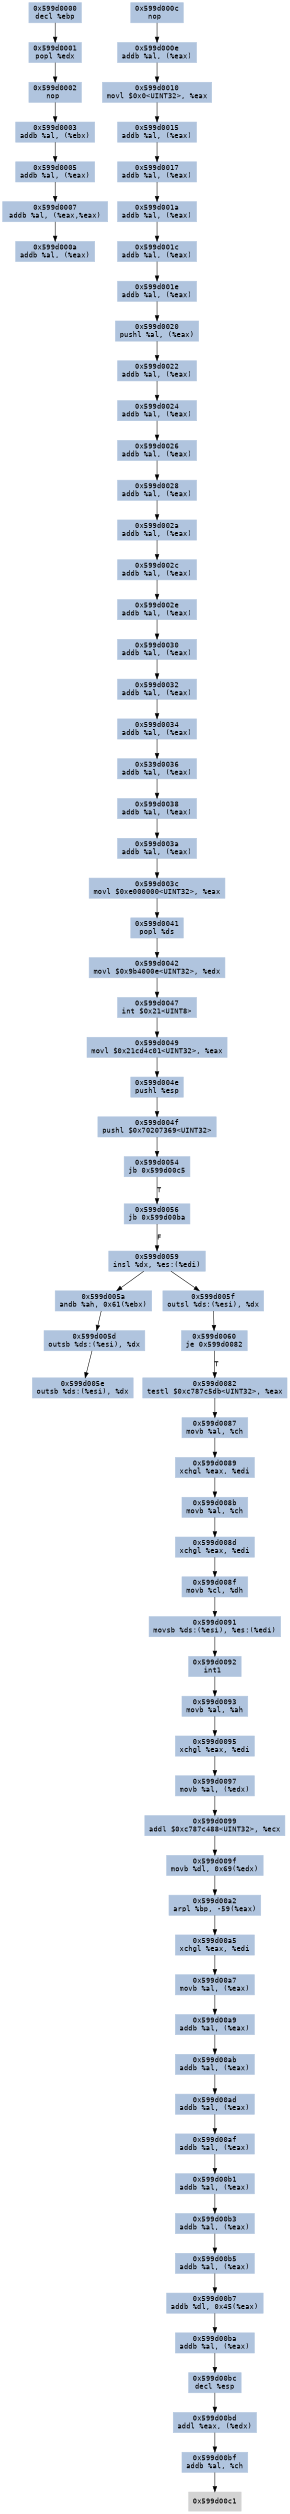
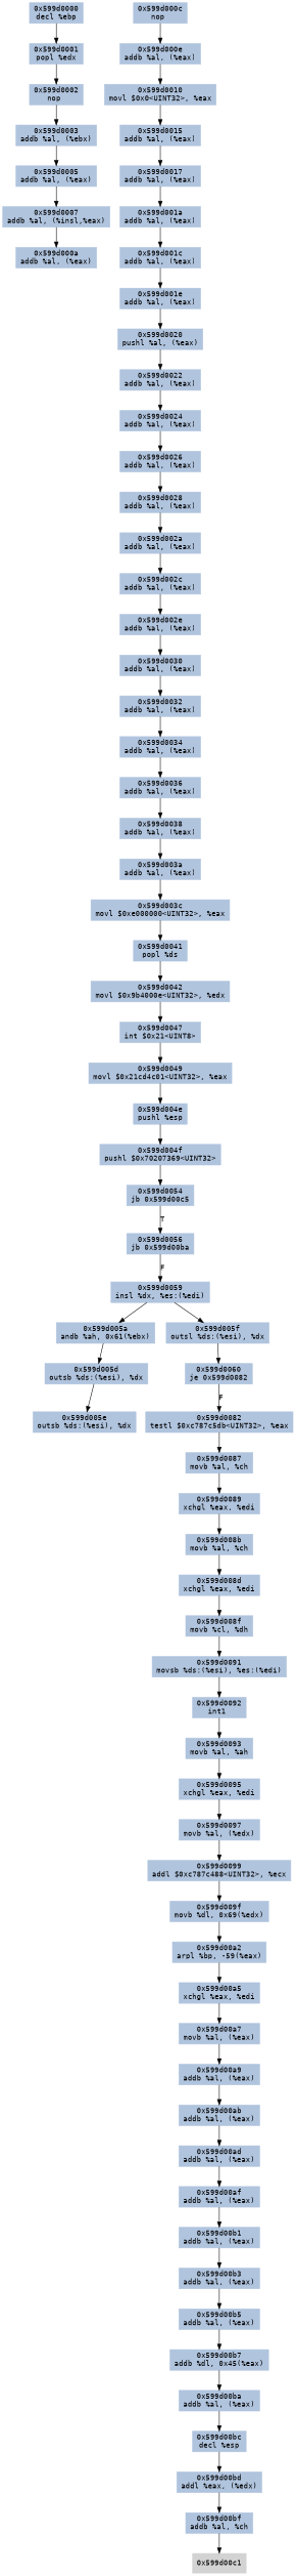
  digraph {
    fontname="DejaVu Sans Mono"
    node [color=lightsteelblue fillcolor=lightsteelblue fontname="DejaVu Sans Mono" shape=rectangle style=filled]
    edge [color="#000000" fontname="DejaVu Sans Mono"]
    n1 [label="0x599d0000\ndecl %ebp"]
    n2 [label="0x599d0001\npopl %edx"]
    n3 [label="0x599d0002\nnop "]
    n4 [label="0x599d0003\naddb %al, (%ebx)"]
    n5 [label="0x599d0005\naddb %al, (%eax)"]
-   n6 [label="0x599d0007\naddb %al, (%eax,%eax)"]
+   n6 [label="0x599d0007\naddb %al, (%insl,%eax)"]
    n7 [label="0x599d000a\naddb %al, (%eax)"]
    n8 [label="0x599d000c\nnop "]
    n9 [label="0x599d000e\naddb %al, (%eax)"]
    n10 [label="0x599d0010\nmovl $0x0<UINT32>, %eax"]
    n11 [label="0x599d0015\naddb %al, (%eax)"]
    n12 [label="0x599d0017\naddb %al, (%eax)"]
    n13 [label="0x599d001a\naddb %al, (%eax)"]
    n14 [label="0x599d001c\naddb %al, (%eax)"]
    n15 [label="0x599d001e\naddb %al, (%eax)"]
    n16 [label="0x599d0020\npushl %al, (%eax)"]
    n17 [label="0x599d0022\naddb %al, (%eax)"]
    n18 [label="0x599d0024\naddb %al, (%eax)"]
    n19 [label="0x599d0026\naddb %al, (%eax)"]
    n20 [label="0x599d0028\naddb %al, (%eax)"]
    n21 [label="0x599d002a\naddb %al, (%eax)"]
    n22 [label="0x599d002c\naddb %al, (%eax)"]
    n23 [label="0x599d002e\naddb %al, (%eax)"]
    n24 [label="0x599d0030\naddb %al, (%eax)"]
    n25 [label="0x599d0032\naddb %al, (%eax)"]
    n26 [label="0x599d0034\naddb %al, (%eax)"]
-   n27 [label="0x539d0036\naddb %al, (%eax)"]
+   n27 [label="0x599d0036\naddb %al, (%eax)"]
    n28 [label="0x599d0038\naddb %al, (%eax)"]
    n29 [label="0x599d003a\naddb %al, (%eax)"]
    n30 [label="0x599d003c\nmovl $0xe000000<UINT32>, %eax"]
    n31 [label="0x599d0041\npopl %ds"]
    n32 [label="0x599d0042\nmovl $0x9b4000e<UINT32>, %edx"]
    n33 [label="0x599d0047\nint $0x21<UINT8>"]
    n34 [label="0x599d0049\nmovl $0x21cd4c01<UINT32>, %eax"]
    n35 [label="0x599d004e\npushl %esp"]
    n36 [label="0x599d004f\npushl $0x70207369<UINT32>"]
    n37 [label="0x599d0054\njb 0x599d00c5"]
    n38 [label="0x599d0056\njb 0x599d00ba"]
    n39 [label="0x599d0059\ninsl %dx, %es:(%edi)"]
    n40 [label="0x599d005a\nandb %ah, 0x61(%ebx)"]
    n41 [label="0x599d005f\noutsl %ds:(%esi), %dx"]
    n42 [label="0x599d005d\noutsb %ds:(%esi), %dx"]
    n43 [label="0x599d005e\noutsb %ds:(%esi), %dx"]
    n44 [label="0x599d0060\nje 0x599d0082"]
    n45 [label="0x599d0082\ntestl $0xc787c5db<UINT32>, %eax"]
    n46 [label="0x599d0087\nmovb %al, %ch"]
    n47 [label="0x599d0089\nxchgl %eax, %edi"]
    n48 [label="0x599d008b\nmovb %al, %ch"]
    n49 [label="0x599d008d\nxchgl %eax, %edi"]
    n50 [label="0x599d008f\nmovb %cl, %dh"]
    n51 [label="0x599d0091\nmovsb %ds:(%esi), %es:(%edi)"]
    n52 [label="0x599d0092\nint1 "]
    n53 [label="0x599d0093\nmovb %al, %ah"]
    n54 [label="0x599d0095\nxchgl %eax, %edi"]
    n55 [label="0x599d0097\nmovb %al, (%edx)"]
    n56 [label="0x599d0099\naddl $0xc787c488<UINT32>, %ecx"]
    n57 [label="0x599d009f\nmovb %dl, 0x69(%edx)"]
    n58 [label="0x599d00a2\narpl %bp, -59(%eax)"]
    n59 [label="0x599d00a5\nxchgl %eax, %edi"]
    n60 [label="0x599d00a7\nmovb %al, (%eax)"]
    n61 [label="0x599d00a9\naddb %al, (%eax)"]
    n62 [label="0x599d00ab\naddb %al, (%eax)"]
    n63 [label="0x599d00ad\naddb %al, (%eax)"]
    n64 [label="0x599d00af\naddb %al, (%eax)"]
    n65 [label="0x599d00b1\naddb %al, (%eax)"]
    n66 [label="0x599d00b3\naddb %al, (%eax)"]
    n67 [label="0x599d00b5\naddb %al, (%eax)"]
    n68 [label="0x599d00b7\naddb %dl, 0x45(%eax)"]
    n69 [label="0x599d00ba\naddb %al, (%eax)"]
    n70 [label="0x599d00bc\ndecl %esp"]
    n71 [label="0x599d00bd\naddl %eax, (%edx)"]
    n72 [label="0x599d00bf\naddb %al, %ch"]
    n73 [color=lightgrey fillcolor=lightgrey label="0x599d00c1"]
    n1 -> n2
    n2 -> n3
    n3 -> n4
    n4 -> n5
    n5 -> n6
    n6 -> n7
    n8 -> n9
    n9 -> n10
    n10 -> n11
    n11 -> n12
    n12 -> n13
    n13 -> n14
    n14 -> n15
    n15 -> n16
    n16 -> n17
    n17 -> n18
    n18 -> n19
    n19 -> n20
    n20 -> n21
    n21 -> n22
    n22 -> n23
    n23 -> n24
    n24 -> n25
    n25 -> n26
    n26 -> n27
    n27 -> n28
    n28 -> n29
    n29 -> n30
    n30 -> n31
    n31 -> n32
    n32 -> n33
    n33 -> n34
    n34 -> n35
    n35 -> n36
    n36 -> n37
    n37 -> n38 [label=T]
    n38 -> n39 [label=F]
    n39 -> n40
    n39 -> n41
    n40 -> n42
    n41 -> n44
    n42 -> n43
-   n44 -> n45 [label=T]
+   n44 -> n45 [label=F]
    n45 -> n46
    n46 -> n47
    n47 -> n48
    n48 -> n49
    n49 -> n50
    n50 -> n51
    n51 -> n52
    n52 -> n53
    n53 -> n54
    n54 -> n55
    n55 -> n56
    n56 -> n57
    n57 -> n58
    n58 -> n59
    n59 -> n60
    n60 -> n61
    n61 -> n62
    n62 -> n63
    n63 -> n64
    n64 -> n65
    n65 -> n66
    n66 -> n67
    n67 -> n68
    n68 -> n69
    n69 -> n70
    n70 -> n71
    n71 -> n72
    n72 -> n73
  }
